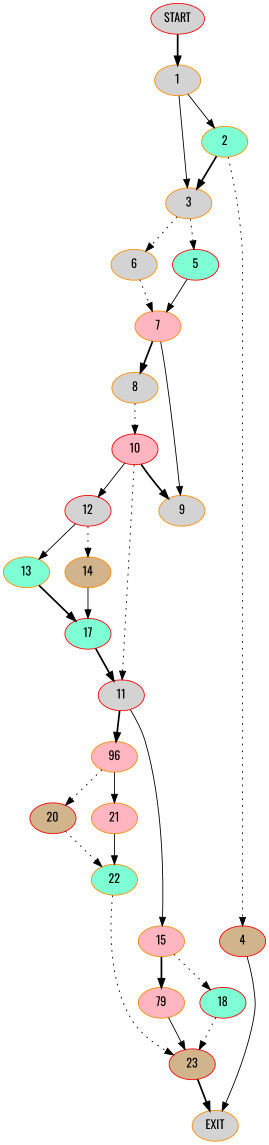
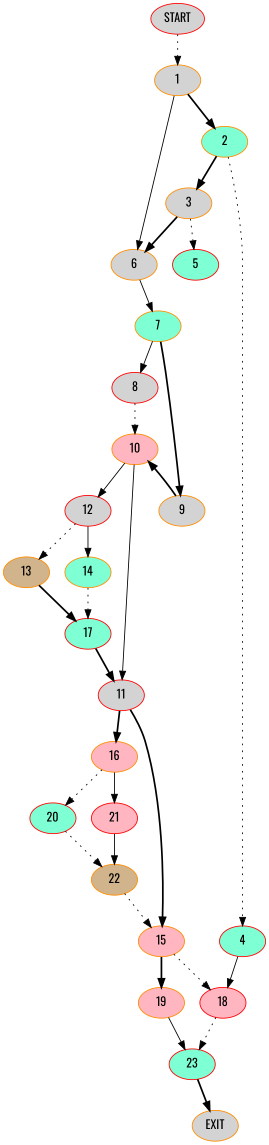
  digraph {
    fontname=Oswald
    node [color=darkorange fillcolor=lightgrey fontname=Oswald style=filled]
    edge [fontname=Oswald style=solid]
    n1 [color=red label=START]
    1
    2 [fillcolor=aquamarine]
    3
    n5 [label=EXIT]
-   4 [color=red fillcolor=tan]
+   4 [color=red fillcolor=aquamarine]
    5 [color=red fillcolor=aquamarine]
    6
-   7 [fillcolor=lightpink]
-   8
+   7 [fillcolor=aquamarine]
+   8 [color=red]
    9
-   10 [color=red fillcolor=lightpink]
+   10 [fillcolor=lightpink]
    11 [color=red]
    12 [color=red]
    15 [fillcolor=lightpink]
-   16 [fillcolor=lightpink label=96]
-   13 [fillcolor=aquamarine]
-   14 [fillcolor=tan]
-   18 [color=red fillcolor=aquamarine]
-   19 [fillcolor=lightpink label=79]
-   20 [color=red fillcolor=tan]
-   21 [fillcolor=lightpink]
+   16 [fillcolor=lightpink]
+   13 [fillcolor=tan]
+   14 [fillcolor=aquamarine]
+   18 [color=red fillcolor=lightpink]
+   19 [fillcolor=lightpink]
+   20 [color=red fillcolor=aquamarine]
+   21 [color=red fillcolor=lightpink]
    17 [color=red fillcolor=aquamarine]
-   23 [color=red fillcolor=tan]
-   22 [fillcolor=aquamarine]
-   n1 -> 1 [style=bold]
-   1 -> 2
-   1 -> 3
+   23 [color=red fillcolor=aquamarine]
+   22 [fillcolor=tan]
+   n1 -> 1 [style=dotted]
+   1 -> 2 [style=bold]
+   1 -> 6
    2 -> 3 [style=bold]
    2 -> 4 [style=dotted]
    3 -> 5 [style=dotted]
-   3 -> 6 [style=dotted]
-   4 -> n5
-   5 -> 7
-   6 -> 7 [style=dotted]
-   7 -> 8 [style=bold]
-   7 -> 9
+   3 -> 6 [style=bold]
+   4 -> 18
+   6 -> 7
+   7 -> 8
+   7 -> 9 [style=bold]
    8 -> 10 [style=dotted]
-   10 -> 9 [style=bold]
-   10 -> 11 [style=dotted]
+   9 -> 10 [style=bold]
+   10 -> 11
    10 -> 12
-   11 -> 15
+   11 -> 15 [style=bold]
    11 -> 16 [style=bold]
-   12 -> 13
-   12 -> 14 [style=dotted]
+   12 -> 13 [style=dotted]
+   12 -> 14
    15 -> 18 [style=dotted]
    15 -> 19 [style=bold]
    16 -> 20 [style=dotted]
    16 -> 21
    13 -> 17 [style=bold]
-   14 -> 17
+   14 -> 17 [style=dotted]
    18 -> 23 [style=dotted]
    19 -> 23
    20 -> 22 [style=dotted]
    21 -> 22
    17 -> 11 [style=bold]
    23 -> n5 [style=bold]
-   22 -> 23 [style=dotted]
+   22 -> 15 [style=dotted]
  }
